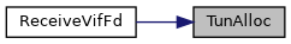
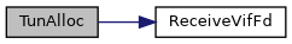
  digraph {
    rankdir=LR
    node [color=black fontname=Helvetica fontsize=10 shape=record style=filled]
    n1 [fillcolor=grey75 fontcolor=black height=0.2 label=TunAlloc width=0.4]
    n2 [fillcolor=white height=0.2 label=ReceiveVifFd width=0.4]
-   n2 -> n1 [color=midnightblue fontname=Helvetica fontsize=10 labelfontname=Helvetica labelfontsize=10 style=solid]
+   n1 -> n2 [color=midnightblue fontname=Helvetica fontsize=10 labelfontname=Helvetica labelfontsize=10 style=solid]
  }
